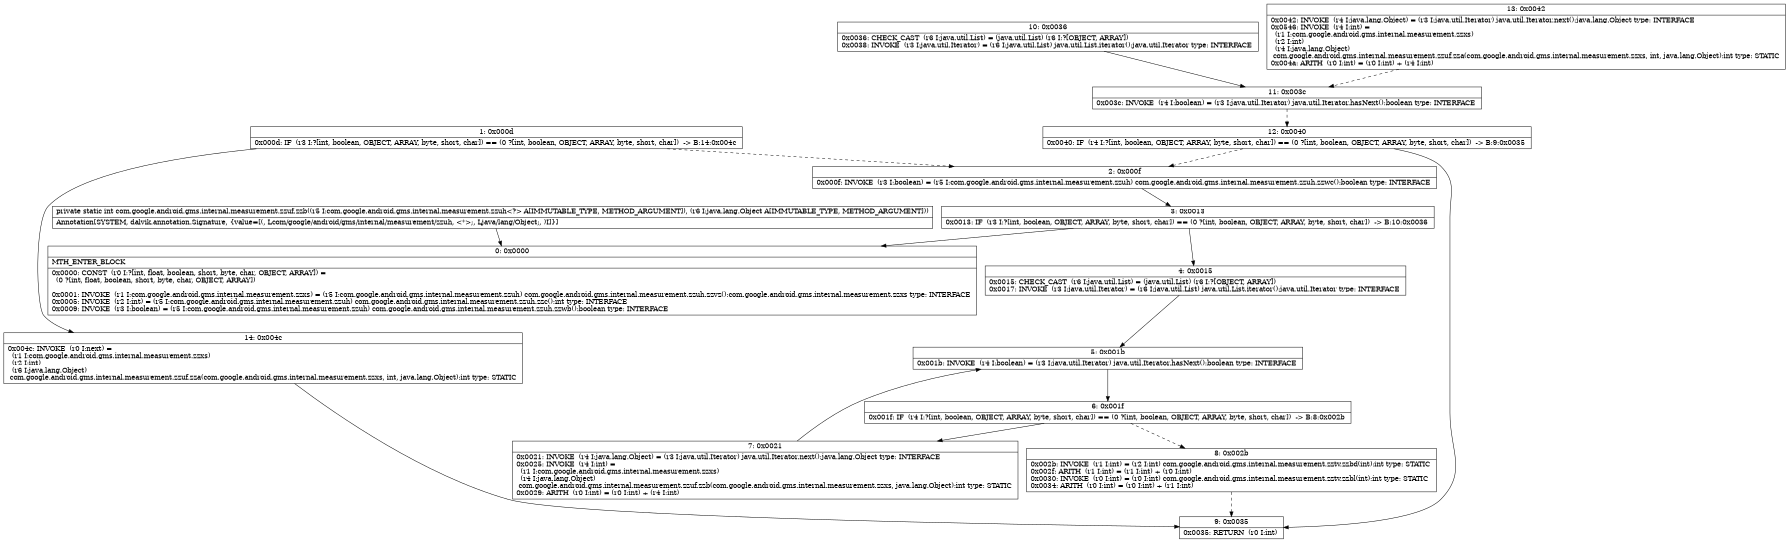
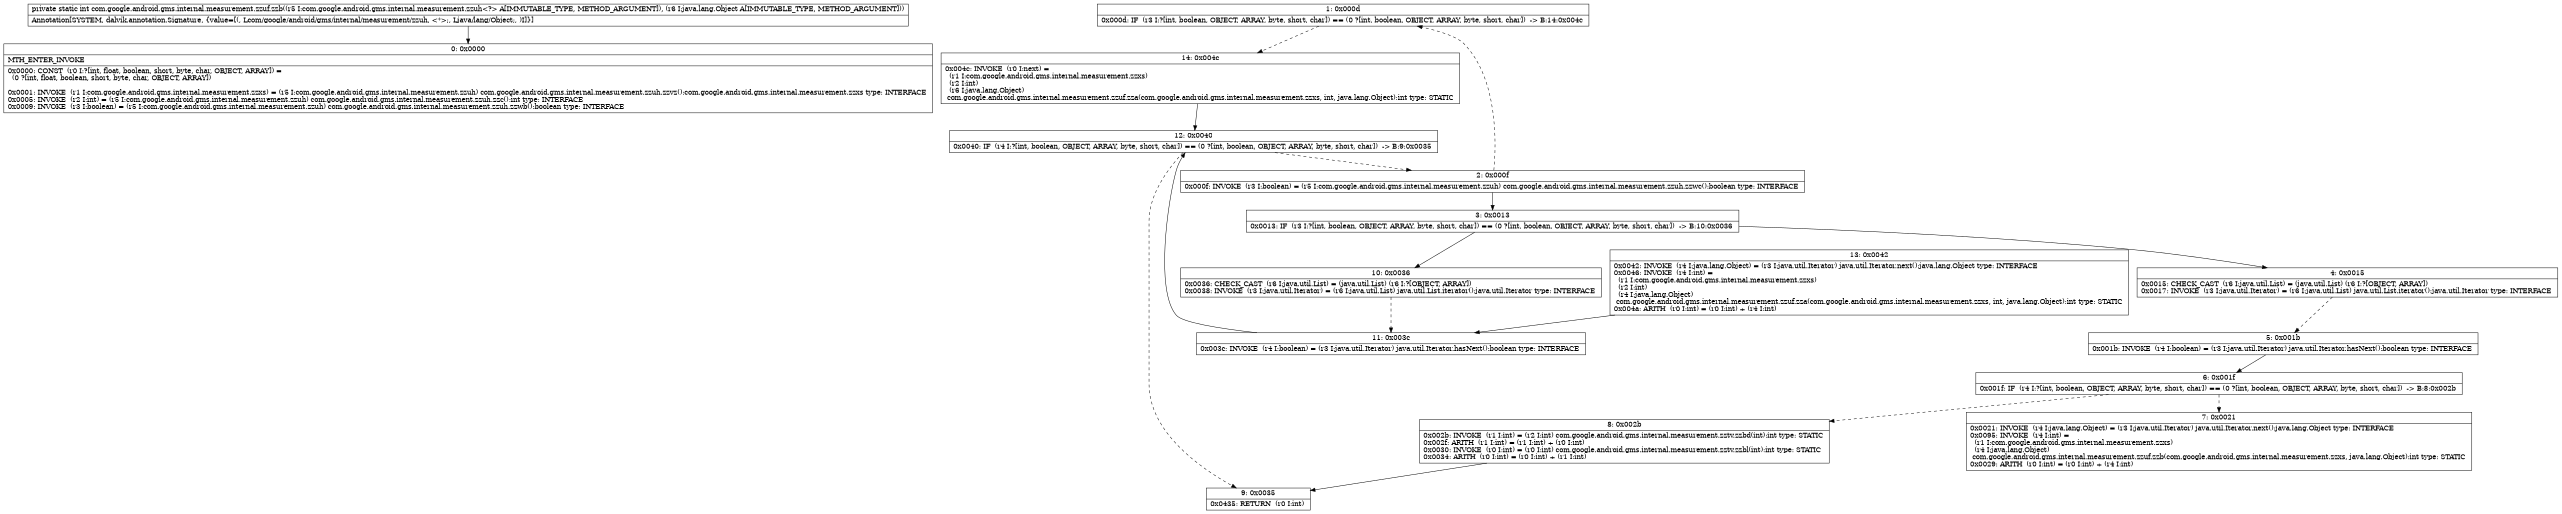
  digraph {
    node [shape=record]
-   n1 [label="{0\:\ 0x0000|MTH_ENTER_BLOCK\l|0x0000: CONST  (r0 I:?[int, float, boolean, short, byte, char, OBJECT, ARRAY]) = \l  (0 ?[int, float, boolean, short, byte, char, OBJECT, ARRAY])\l \l0x0001: INVOKE  (r1 I:com.google.android.gms.internal.measurement.zzxs) = (r5 I:com.google.android.gms.internal.measurement.zzuh) com.google.android.gms.internal.measurement.zzuh.zzvz():com.google.android.gms.internal.measurement.zzxs type: INTERFACE \l0x0005: INVOKE  (r2 I:int) = (r5 I:com.google.android.gms.internal.measurement.zzuh) com.google.android.gms.internal.measurement.zzuh.zzc():int type: INTERFACE \l0x0009: INVOKE  (r3 I:boolean) = (r5 I:com.google.android.gms.internal.measurement.zzuh) com.google.android.gms.internal.measurement.zzuh.zzwb():boolean type: INTERFACE \l}"]
+   n1 [label="{0\:\ 0x0000|MTH_ENTER_INVOKE\l|0x0000: CONST  (r0 I:?[int, float, boolean, short, byte, char, OBJECT, ARRAY]) = \l  (0 ?[int, float, boolean, short, byte, char, OBJECT, ARRAY])\l \l0x0001: INVOKE  (r1 I:com.google.android.gms.internal.measurement.zzxs) = (r5 I:com.google.android.gms.internal.measurement.zzuh) com.google.android.gms.internal.measurement.zzuh.zzvz():com.google.android.gms.internal.measurement.zzxs type: INTERFACE \l0x0005: INVOKE  (r2 I:int) = (r5 I:com.google.android.gms.internal.measurement.zzuh) com.google.android.gms.internal.measurement.zzuh.zzc():int type: INTERFACE \l0x0009: INVOKE  (r3 I:boolean) = (r5 I:com.google.android.gms.internal.measurement.zzuh) com.google.android.gms.internal.measurement.zzuh.zzwb():boolean type: INTERFACE \l}"]
    n2 [label="{1\:\ 0x000d|0x000d: IF  (r3 I:?[int, boolean, OBJECT, ARRAY, byte, short, char]) == (0 ?[int, boolean, OBJECT, ARRAY, byte, short, char])  \-\> B:14:0x004c \l}"]
    n3 [label="{2\:\ 0x000f|0x000f: INVOKE  (r3 I:boolean) = (r5 I:com.google.android.gms.internal.measurement.zzuh) com.google.android.gms.internal.measurement.zzuh.zzwc():boolean type: INTERFACE \l}"]
    n4 [label="{14\:\ 0x004c|0x004c: INVOKE  (r0 I:next) = \l  (r1 I:com.google.android.gms.internal.measurement.zzxs)\l  (r2 I:int)\l  (r6 I:java.lang.Object)\l com.google.android.gms.internal.measurement.zzuf.zza(com.google.android.gms.internal.measurement.zzxs, int, java.lang.Object):int type: STATIC \l}"]
    n5 [label="{3\:\ 0x0013|0x0013: IF  (r3 I:?[int, boolean, OBJECT, ARRAY, byte, short, char]) == (0 ?[int, boolean, OBJECT, ARRAY, byte, short, char])  \-\> B:10:0x0036 \l}"]
-   n6 [label="{9\:\ 0x0035|0x0035: RETURN  (r0 I:int) \l}"]
+   n6 [label="{9\:\ 0x0035|0x0435: RETURN  (r0 I:int) \l}"]
    n7 [label="{4\:\ 0x0015|0x0015: CHECK_CAST  (r6 I:java.util.List) = (java.util.List) (r6 I:?[OBJECT, ARRAY]) \l0x0017: INVOKE  (r3 I:java.util.Iterator) = (r6 I:java.util.List) java.util.List.iterator():java.util.Iterator type: INTERFACE \l}"]
    n8 [label="{10\:\ 0x0036|0x0036: CHECK_CAST  (r6 I:java.util.List) = (java.util.List) (r6 I:?[OBJECT, ARRAY]) \l0x0038: INVOKE  (r3 I:java.util.Iterator) = (r6 I:java.util.List) java.util.List.iterator():java.util.Iterator type: INTERFACE \l}"]
    n9 [label="{5\:\ 0x001b|0x001b: INVOKE  (r4 I:boolean) = (r3 I:java.util.Iterator) java.util.Iterator.hasNext():boolean type: INTERFACE \l}"]
    n10 [label="{11\:\ 0x003c|0x003c: INVOKE  (r4 I:boolean) = (r3 I:java.util.Iterator) java.util.Iterator.hasNext():boolean type: INTERFACE \l}"]
    n11 [label="{6\:\ 0x001f|0x001f: IF  (r4 I:?[int, boolean, OBJECT, ARRAY, byte, short, char]) == (0 ?[int, boolean, OBJECT, ARRAY, byte, short, char])  \-\> B:8:0x002b \l}"]
-   n12 [label="{7\:\ 0x0021|0x0021: INVOKE  (r4 I:java.lang.Object) = (r3 I:java.util.Iterator) java.util.Iterator.next():java.lang.Object type: INTERFACE \l0x0025: INVOKE  (r4 I:int) = \l  (r1 I:com.google.android.gms.internal.measurement.zzxs)\l  (r4 I:java.lang.Object)\l com.google.android.gms.internal.measurement.zzuf.zzb(com.google.android.gms.internal.measurement.zzxs, java.lang.Object):int type: STATIC \l0x0029: ARITH  (r0 I:int) = (r0 I:int) + (r4 I:int) \l}"]
+   n12 [label="{7\:\ 0x0021|0x0021: INVOKE  (r4 I:java.lang.Object) = (r3 I:java.util.Iterator) java.util.Iterator.next():java.lang.Object type: INTERFACE \l0x0095: INVOKE  (r4 I:int) = \l  (r1 I:com.google.android.gms.internal.measurement.zzxs)\l  (r4 I:java.lang.Object)\l com.google.android.gms.internal.measurement.zzuf.zzb(com.google.android.gms.internal.measurement.zzxs, java.lang.Object):int type: STATIC \l0x0029: ARITH  (r0 I:int) = (r0 I:int) + (r4 I:int) \l}"]
    n13 [label="{8\:\ 0x002b|0x002b: INVOKE  (r1 I:int) = (r2 I:int) com.google.android.gms.internal.measurement.zztv.zzbd(int):int type: STATIC \l0x002f: ARITH  (r1 I:int) = (r1 I:int) + (r0 I:int) \l0x0030: INVOKE  (r0 I:int) = (r0 I:int) com.google.android.gms.internal.measurement.zztv.zzbl(int):int type: STATIC \l0x0034: ARITH  (r0 I:int) = (r0 I:int) + (r1 I:int) \l}"]
    n14 [label="{12\:\ 0x0040|0x0040: IF  (r4 I:?[int, boolean, OBJECT, ARRAY, byte, short, char]) == (0 ?[int, boolean, OBJECT, ARRAY, byte, short, char])  \-\> B:9:0x0035 \l}"]
-   n15 [label="{13\:\ 0x0042|0x0042: INVOKE  (r4 I:java.lang.Object) = (r3 I:java.util.Iterator) java.util.Iterator.next():java.lang.Object type: INTERFACE \l0x0546: INVOKE  (r4 I:int) = \l  (r1 I:com.google.android.gms.internal.measurement.zzxs)\l  (r2 I:int)\l  (r4 I:java.lang.Object)\l com.google.android.gms.internal.measurement.zzuf.zza(com.google.android.gms.internal.measurement.zzxs, int, java.lang.Object):int type: STATIC \l0x004a: ARITH  (r0 I:int) = (r0 I:int) + (r4 I:int) \l}"]
+   n15 [label="{13\:\ 0x0042|0x0042: INVOKE  (r4 I:java.lang.Object) = (r3 I:java.util.Iterator) java.util.Iterator.next():java.lang.Object type: INTERFACE \l0x0046: INVOKE  (r4 I:int) = \l  (r1 I:com.google.android.gms.internal.measurement.zzxs)\l  (r2 I:int)\l  (r4 I:java.lang.Object)\l com.google.android.gms.internal.measurement.zzuf.zza(com.google.android.gms.internal.measurement.zzxs, int, java.lang.Object):int type: STATIC \l0x004a: ARITH  (r0 I:int) = (r0 I:int) + (r4 I:int) \l}"]
    n16 [label="{private static int com.google.android.gms.internal.measurement.zzuf.zzb((r5 I:com.google.android.gms.internal.measurement.zzuh\<?\> A[IMMUTABLE_TYPE, METHOD_ARGUMENT]), (r6 I:java.lang.Object A[IMMUTABLE_TYPE, METHOD_ARGUMENT]))  | Annotation[SYSTEM, dalvik.annotation.Signature, \{value=[(, Lcom\/google\/android\/gms\/internal\/measurement\/zzuh, \<*\>;, Ljava\/lang\/Object;, )I]\}]\l}"]
-   n2 -> n3 [style=dashed]
-   n2 -> n4
+   n3 -> n2 [style=dashed]
+   n2 -> n4 [style=dashed]
    n3 -> n5
-   n4 -> n6
+   n4 -> n14
    n5 -> n7 [style=solid]
-   n5 -> n1
-   n7 -> n9
-   n8 -> n10
+   n5 -> n8
+   n7 -> n9 [style=dashed]
+   n8 -> n10 [style=dashed]
    n9 -> n11
-   n10 -> n14 [style=dashed]
-   n11 -> n12 [style=solid]
+   n10 -> n14
+   n11 -> n12 [style=dashed]
    n11 -> n13 [style=dashed]
-   n12 -> n9
-   n13 -> n6 [style=dashed]
+   n13 -> n6
    n14 -> n3 [style=dashed]
-   n14 -> n6
-   n15 -> n10 [style=dashed]
+   n14 -> n6 [style=dashed]
+   n15 -> n10
    n16 -> n1
  }
